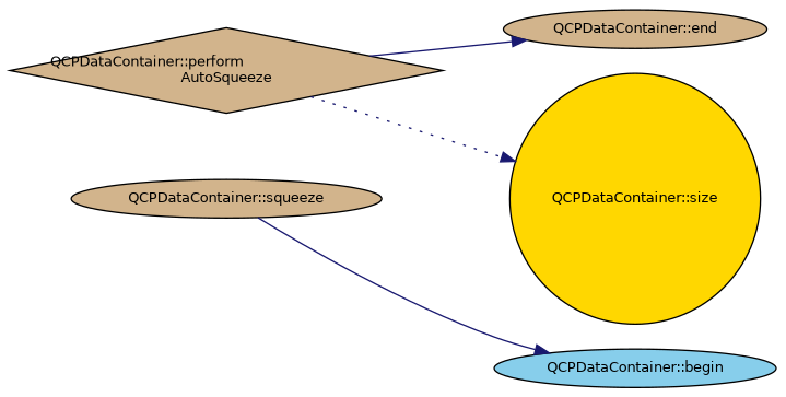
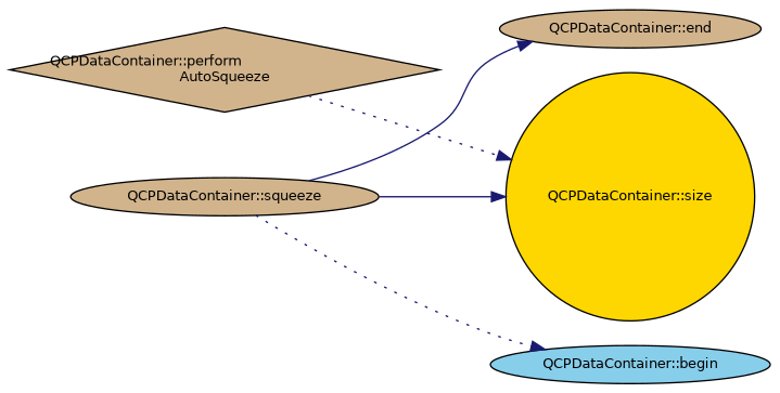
  digraph {
    rankdir=LR
    node [color=black fillcolor=tan fontname=Helvetica fontsize=10 shape=ellipse style=filled]
    edge [color=midnightblue fontname=Helvetica fontsize=10 labelfontname=Helvetica labelfontsize=10 style=dotted]
    n1 [fontcolor=black height=0.2 label="QCPDataContainer::perform\lAutoSqueeze" shape=diamond width=0.4]
    n2 [fillcolor=gold height=0.2 label="QCPDataContainer::size" shape=circle width=0.4]
    n3 [height=0.2 label="QCPDataContainer::squeeze" width=0.4]
    n4 [fillcolor=skyblue height=0.2 label="QCPDataContainer::begin" width=0.4]
    n5 [height=0.2 label="QCPDataContainer::end" width=0.4]
    n1 -> n2
-   n3 -> n4 [style=solid]
-   n1 -> n5 [style=solid]
+   n3 -> n2 [style=solid]
+   n3 -> n4
+   n3 -> n5 [style=solid]
  }
